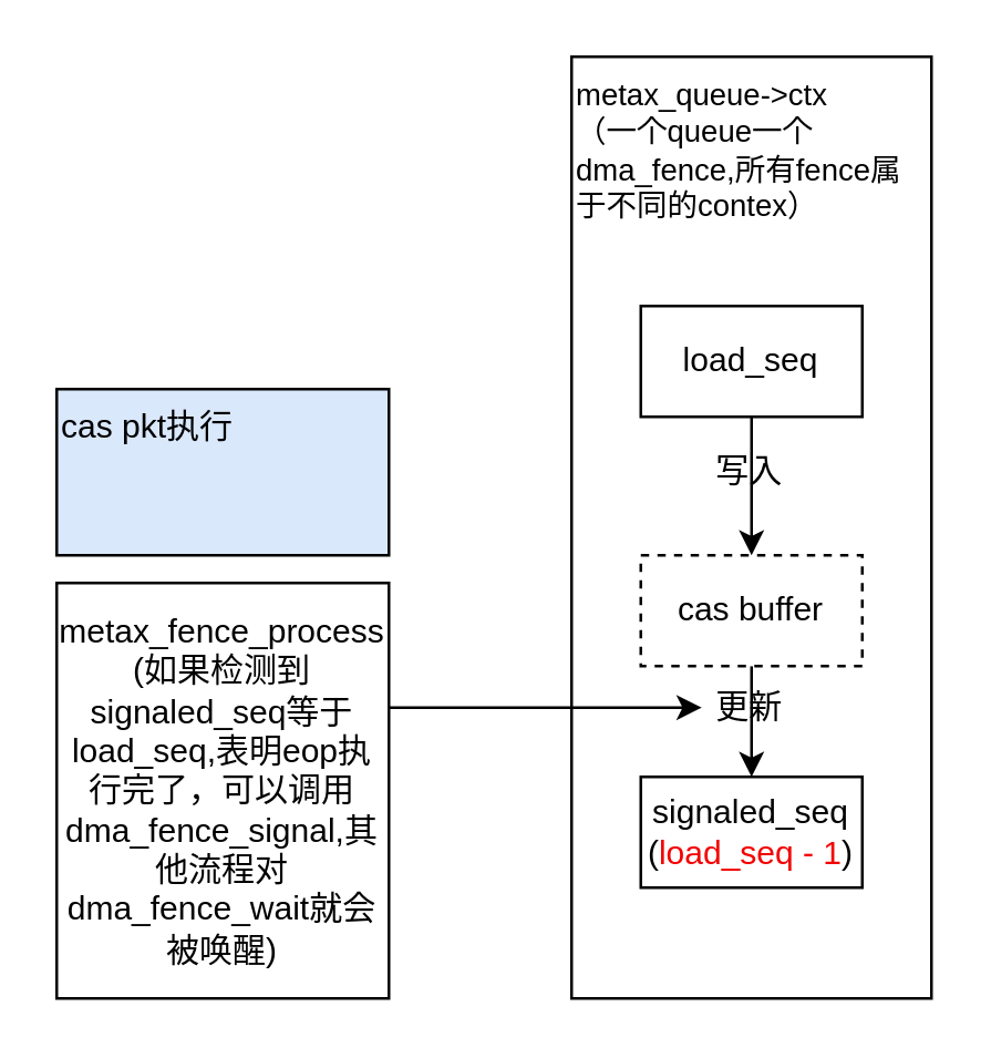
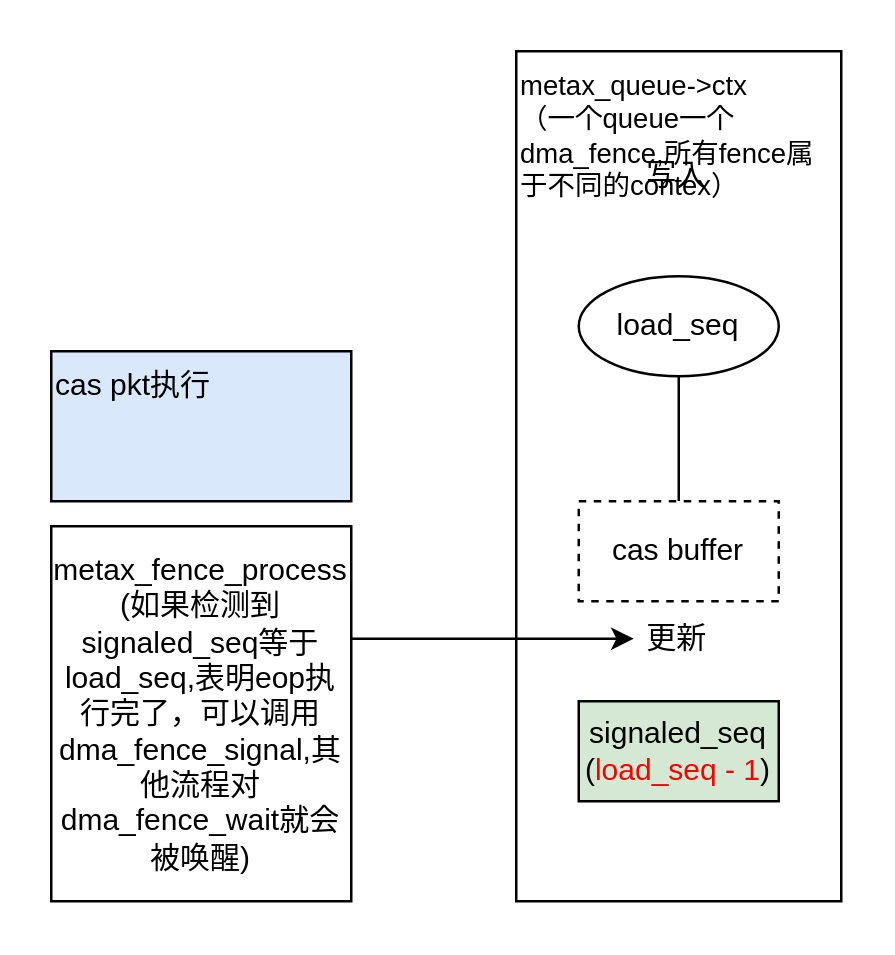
  <mxCell id="0" />
  <mxCell id="1" parent="0" />
  <mxCell id="2" value="&lt;font style=&quot;font-size: 11px;&quot;&gt;metax_queue-&amp;gt;ctx&lt;/font&gt;&lt;div style=&quot;font-size: 11px;&quot;&gt;&lt;font style=&quot;font-size: 11px;&quot;&gt;（一个queue一个dma_fence,所有fence属于不同的contex）&lt;/font&gt;&lt;/div&gt;" style="rounded=0;whiteSpace=wrap;html=1;align=left;verticalAlign=top;" vertex="1" parent="1"><mxGeometry x="206" y="20" width="130" height="340" as="geometry" /></mxCell>
- <mxCell id="3" style="edgeStyle=orthogonalEdgeStyle;rounded=0;orthogonalLoop=1;jettySize=auto;html=1;exitX=0.5;exitY=1;exitDx=0;exitDy=0;entryX=0.5;entryY=0;entryDx=0;entryDy=0;" edge="1" parent="1" source="4" target="8"><mxGeometry relative="1" as="geometry" /></mxCell>
- <mxCell id="4" value="load_seq" style="rounded=0;whiteSpace=wrap;html=1;" vertex="1" parent="1"><mxGeometry x="231" y="110" width="80" height="40" as="geometry" /></mxCell>
- <mxCell id="5" value="signaled_seq&lt;div&gt;(&lt;font color=&quot;#f20202&quot;&gt;load_seq - 1&lt;/font&gt;)&lt;/div&gt;" style="rounded=0;whiteSpace=wrap;html=1;" vertex="1" parent="1"><mxGeometry x="231" y="280" width="80" height="40" as="geometry" /></mxCell>
+ <mxCell id="3" style="edgeStyle=orthogonalEdgeStyle;rounded=0;orthogonalLoop=1;jettySize=auto;html=1;exitX=0.5;exitY=1;exitDx=0;exitDy=0;entryX=0.5;entryY=0;entryDx=0;entryDy=0;endArrow=none;" edge="1" parent="1" source="4" target="8"><mxGeometry relative="1" as="geometry" /></mxCell>
+ <mxCell id="4" value="load_seq" style="ellipse;whiteSpace=wrap;html=1;" vertex="1" parent="1"><mxGeometry x="231" y="110" width="80" height="40" as="geometry" /></mxCell>
+ <mxCell id="5" value="signaled_seq&lt;div&gt;(&lt;font color=&quot;#f20202&quot;&gt;load_seq - 1&lt;/font&gt;)&lt;/div&gt;" style="rounded=0;whiteSpace=wrap;html=1;fillColor=#d5e8d4;" vertex="1" parent="1"><mxGeometry x="231" y="280" width="80" height="40" as="geometry" /></mxCell>
  <mxCell id="6" value="cas pkt执行" style="rounded=0;whiteSpace=wrap;html=1;verticalAlign=top;align=left;fillColor=#dae8fc;" vertex="1" parent="1"><mxGeometry x="20" y="140" width="120" height="60" as="geometry" /></mxCell>
- <mxCell id="7" style="edgeStyle=orthogonalEdgeStyle;rounded=0;orthogonalLoop=1;jettySize=auto;html=1;exitX=0.5;exitY=1;exitDx=0;exitDy=0;entryX=0.5;entryY=0;entryDx=0;entryDy=0;" edge="1" parent="1" source="8" target="5"><mxGeometry relative="1" as="geometry" /></mxCell>
  <mxCell id="8" value="cas buffer" style="rounded=0;whiteSpace=wrap;html=1;dashed=1;" vertex="1" parent="1"><mxGeometry x="231" y="200" width="80" height="40" as="geometry" /></mxCell>
- <mxCell id="9" value="写入" style="text;html=1;align=center;verticalAlign=middle;whiteSpace=wrap;rounded=0;" vertex="1" parent="1"><mxGeometry x="253" y="155" width="35" height="30" as="geometry" /></mxCell>
+ <mxCell id="9" value="写入" style="text;html=1;align=center;verticalAlign=middle;whiteSpace=wrap;rounded=0;" vertex="1" parent="1"><mxGeometry x="253" y="55" width="35" height="30" as="geometry" /></mxCell>
  <mxCell id="10" value="更新" style="text;html=1;align=center;verticalAlign=middle;whiteSpace=wrap;rounded=0;" vertex="1" parent="1"><mxGeometry x="253" y="240" width="35" height="30" as="geometry" /></mxCell>
  <mxCell id="11" style="edgeStyle=orthogonalEdgeStyle;rounded=0;orthogonalLoop=1;jettySize=auto;html=1;exitX=0.995;exitY=0.287;exitDx=0;exitDy=0;exitPerimeter=0;" edge="1" parent="1" source="12" target="10"><mxGeometry relative="1" as="geometry"><Array as="points"><mxPoint x="139" y="255" /></Array></mxGeometry></mxCell>
  <mxCell id="12" value="metax_fence_process&lt;div&gt;(如果检测到signaled_seq等于load_seq,表明eop执行完了，可以调用dma_fence_signal,其他流程对dma_fence_wait就会被唤醒)&lt;/div&gt;" style="rounded=0;whiteSpace=wrap;html=1;" vertex="1" parent="1"><mxGeometry x="20" y="210" width="120" height="150" as="geometry" /></mxCell>
